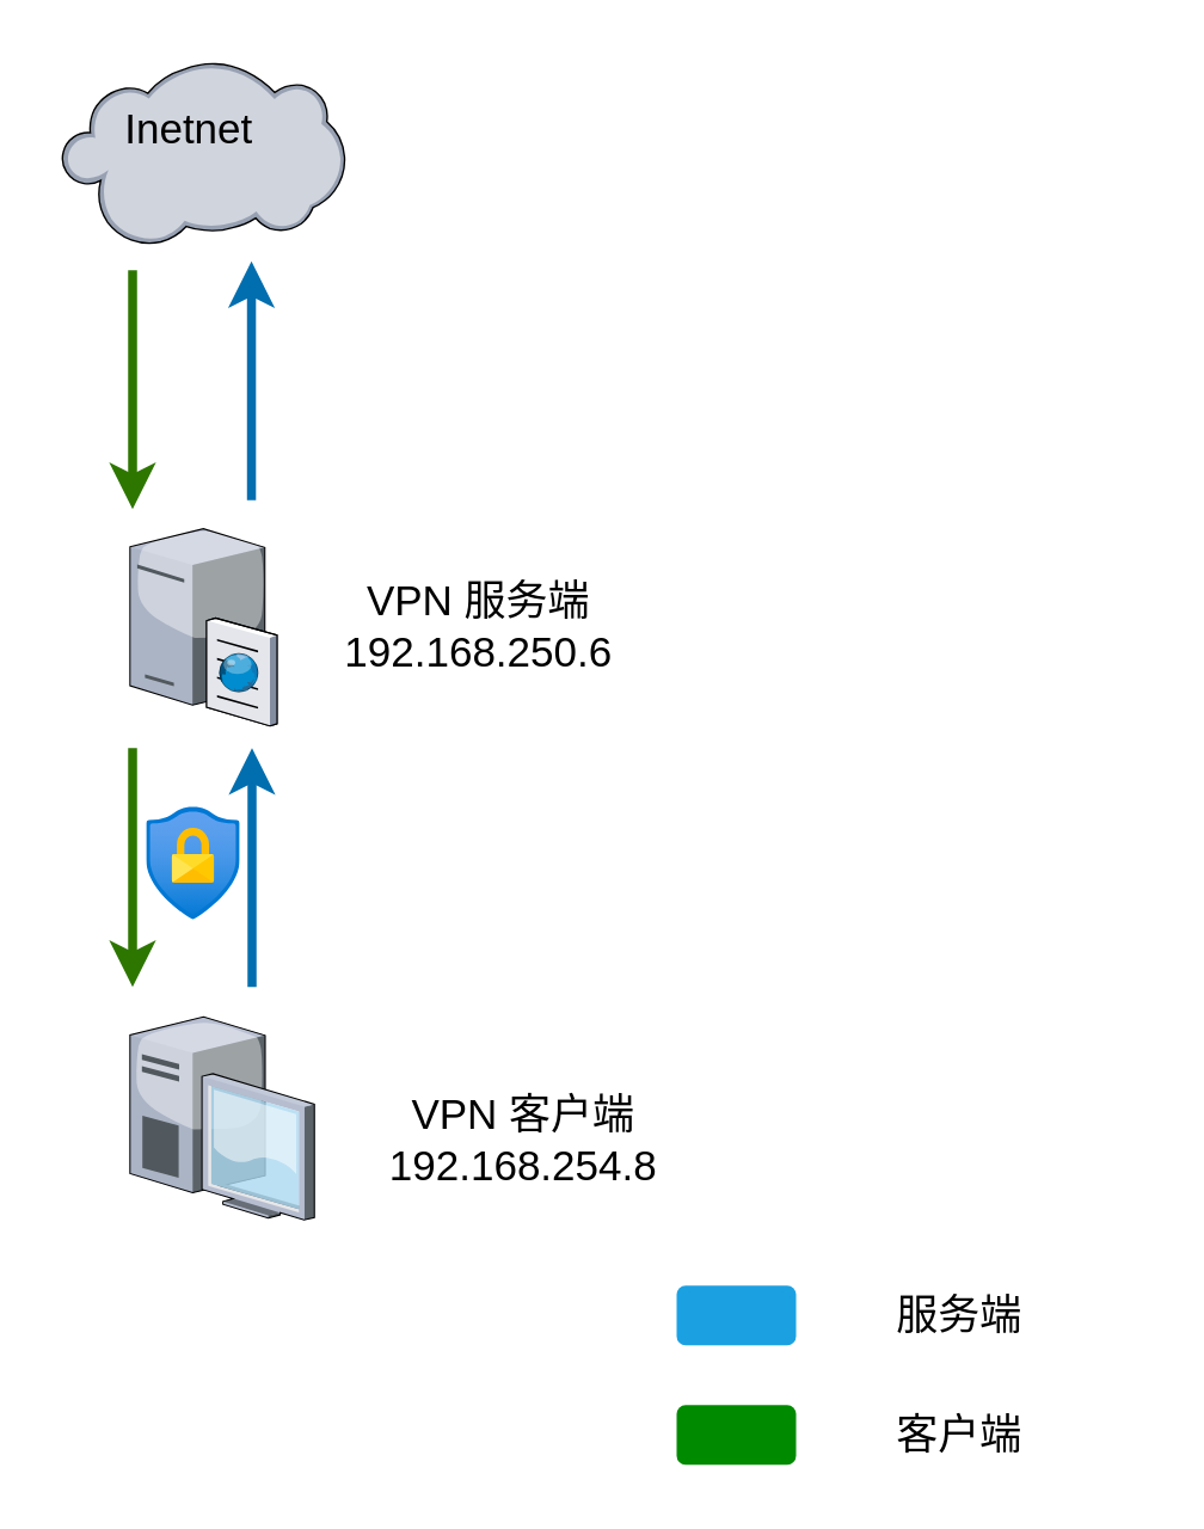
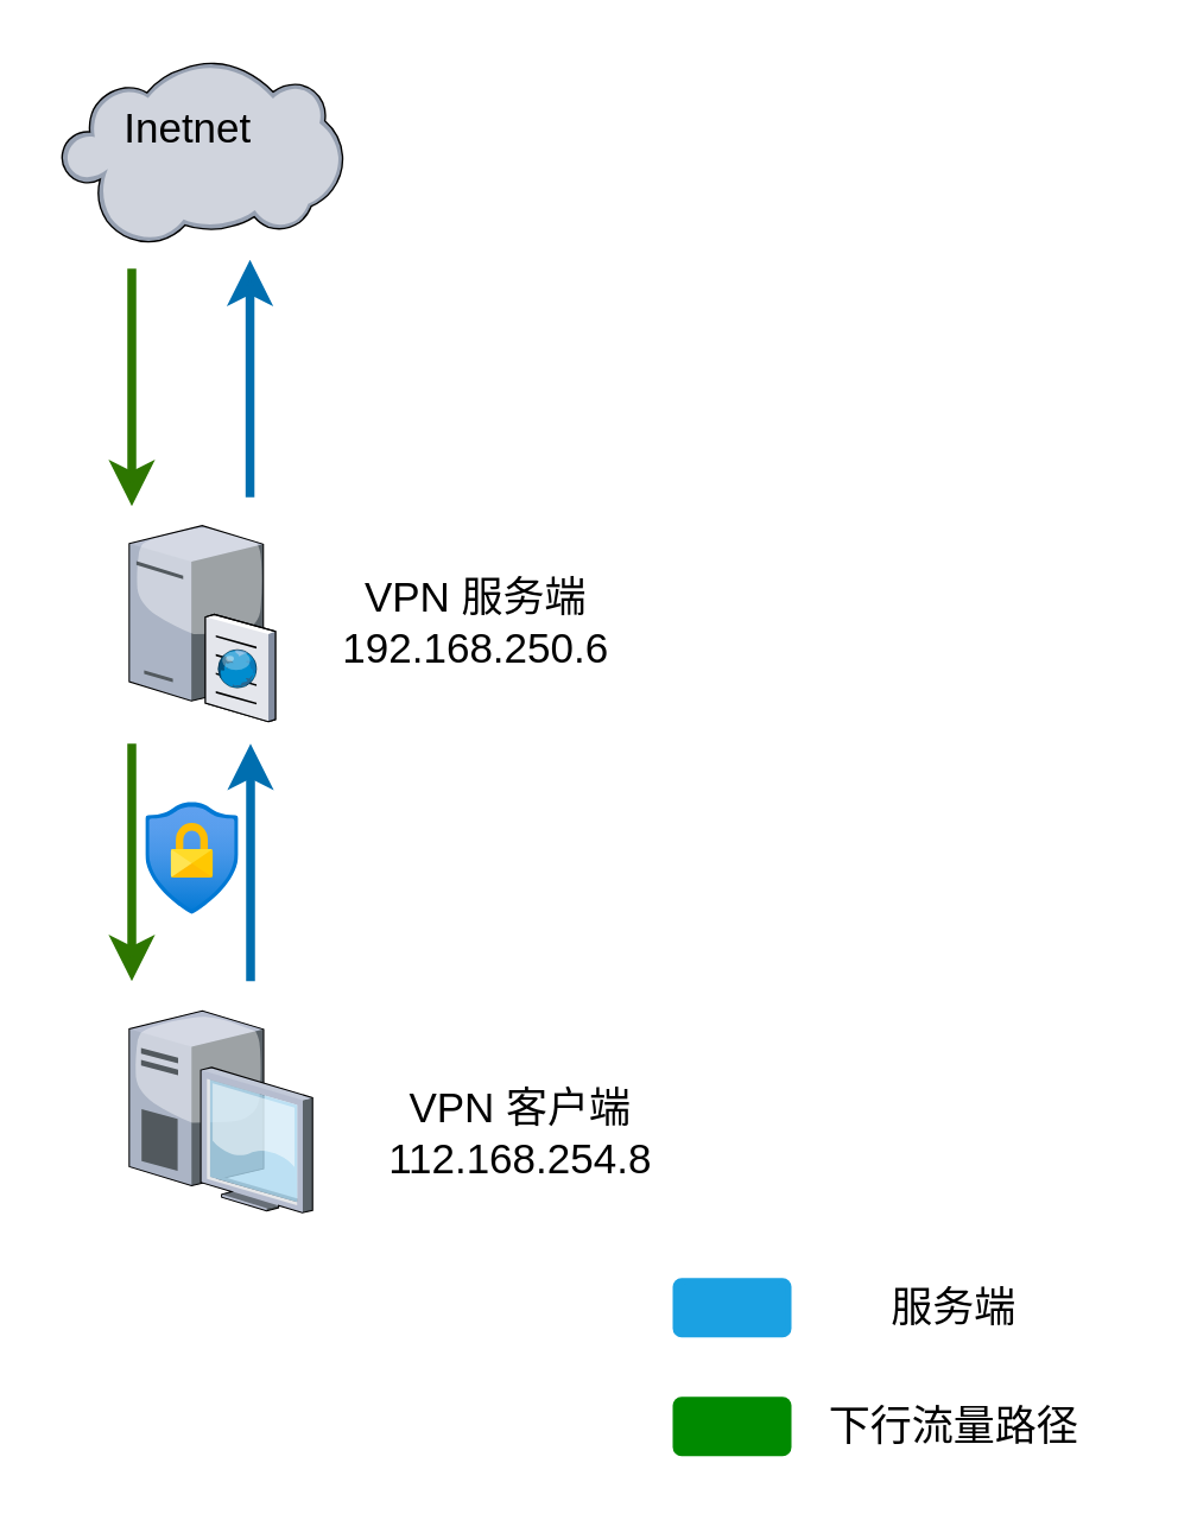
  <mxCell id="0" />
  <mxCell id="1" parent="0" />
  <mxCell id="2" value="" style="verticalLabelPosition=bottom;sketch=0;aspect=fixed;html=1;verticalAlign=top;strokeColor=none;align=center;outlineConnect=0;shape=mxgraph.citrix.cloud;fillStyle=auto;" vertex="1" parent="1"><mxGeometry x="20" y="20" width="95" height="62" as="geometry" /></mxCell>
  <mxCell id="3" value="" style="verticalLabelPosition=bottom;sketch=0;aspect=fixed;html=1;verticalAlign=top;strokeColor=none;align=center;outlineConnect=0;shape=mxgraph.citrix.desktop;fillStyle=auto;" vertex="1" parent="1"><mxGeometry x="42.93" y="340" width="61.76" height="68" as="geometry" /></mxCell>
  <mxCell id="4" value="" style="verticalLabelPosition=bottom;sketch=0;aspect=fixed;html=1;verticalAlign=top;strokeColor=none;align=center;outlineConnect=0;shape=mxgraph.citrix.cache_server;fillStyle=auto;" vertex="1" parent="1"><mxGeometry x="42.93" y="175" width="49.15" height="67.5" as="geometry" /></mxCell>
  <mxCell id="5" value="" style="aspect=fixed;html=1;points=[];align=center;image;fontSize=12;image=img/lib/azure2/security/Conditional_Access.svg;sketch=0;fillStyle=auto;" vertex="1" parent="1"><mxGeometry x="48.86" y="270" width="31.29" height="38" as="geometry" /></mxCell>
  <mxCell id="6" value="" style="endArrow=classic;html=1;rounded=0;strokeWidth=3;fillColor=#1ba1e2;strokeColor=#006EAF;" edge="1" parent="1"><mxGeometry width="50" height="50" relative="1" as="geometry"><mxPoint x="83.8" y="330" as="sourcePoint" /><mxPoint x="83.8" y="250" as="targetPoint" /></mxGeometry></mxCell>
  <mxCell id="7" value="" style="endArrow=classic;html=1;rounded=0;strokeWidth=3;fillColor=#1ba1e2;strokeColor=#006EAF;" edge="1" parent="1"><mxGeometry width="50" height="50" relative="1" as="geometry"><mxPoint x="83.62" y="167" as="sourcePoint" /><mxPoint x="83.62" y="87" as="targetPoint" /></mxGeometry></mxCell>
  <mxCell id="8" value="" style="endArrow=classic;html=1;rounded=0;strokeWidth=3;fillColor=#60a917;strokeColor=#2D7600;" edge="1" parent="1"><mxGeometry width="50" height="50" relative="1" as="geometry"><mxPoint x="43.8" y="90" as="sourcePoint" /><mxPoint x="43.8" y="170" as="targetPoint" /></mxGeometry></mxCell>
  <mxCell id="9" value="" style="endArrow=classic;html=1;rounded=0;strokeWidth=3;fillColor=#60a917;strokeColor=#2D7600;" edge="1" parent="1"><mxGeometry width="50" height="50" relative="1" as="geometry"><mxPoint x="43.8" y="250" as="sourcePoint" /><mxPoint x="43.8" y="330" as="targetPoint" /></mxGeometry></mxCell>
  <mxCell id="10" value="Inetnet" style="text;html=1;strokeColor=none;fillColor=none;align=center;verticalAlign=middle;whiteSpace=wrap;rounded=0;sketch=0;fillStyle=auto;fontSize=14;" vertex="1" parent="1"><mxGeometry x="42.93" y="33" width="40" height="20" as="geometry" /></mxCell>
  <mxCell id="11" value="VPN 服务端&lt;br&gt;192.168.250.6" style="text;html=1;strokeColor=none;fillColor=none;align=center;verticalAlign=middle;whiteSpace=wrap;rounded=0;sketch=0;fillStyle=auto;fontSize=14;" vertex="1" parent="1"><mxGeometry x="104.69" y="198.75" width="110" height="20" as="geometry" /></mxCell>
- <mxCell id="12" value="VPN 客户端&lt;br&gt;192.168.254.8" style="text;html=1;strokeColor=none;fillColor=none;align=center;verticalAlign=middle;whiteSpace=wrap;rounded=0;sketch=0;fillStyle=auto;fontSize=14;" vertex="1" parent="1"><mxGeometry x="120" y="371" width="110" height="20" as="geometry" /></mxCell>
+ <mxCell id="12" value="VPN 客户端&lt;br&gt;112.168.254.8" style="text;html=1;strokeColor=none;fillColor=none;align=center;verticalAlign=middle;whiteSpace=wrap;rounded=0;sketch=0;fillStyle=auto;fontSize=14;" vertex="1" parent="1"><mxGeometry x="120" y="371" width="110" height="20" as="geometry" /></mxCell>
  <mxCell id="13" value="" style="shape=ext;double=1;rounded=1;whiteSpace=wrap;html=1;sketch=0;fillStyle=auto;fontSize=14;fillColor=#1ba1e2;fontColor=#ffffff;strokeColor=none;" vertex="1" parent="1"><mxGeometry x="226" y="430" width="40" height="20" as="geometry" /></mxCell>
  <mxCell id="14" value="服务端" style="text;html=1;strokeColor=none;fillColor=none;align=center;verticalAlign=middle;whiteSpace=wrap;rounded=0;sketch=0;fillStyle=auto;fontSize=14;" vertex="1" parent="1"><mxGeometry x="261" y="430" width="120" height="20" as="geometry" /></mxCell>
  <mxCell id="15" value="" style="shape=ext;double=1;rounded=1;whiteSpace=wrap;html=1;sketch=0;fillStyle=auto;fontSize=14;fillColor=#008a00;fontColor=#ffffff;strokeColor=none;" vertex="1" parent="1"><mxGeometry x="226" y="470" width="40" height="20" as="geometry" /></mxCell>
- <mxCell id="16" value="客户端" style="text;html=1;strokeColor=none;fillColor=none;align=center;verticalAlign=middle;whiteSpace=wrap;rounded=0;sketch=0;fillStyle=auto;fontSize=14;" vertex="1" parent="1"><mxGeometry x="261" y="470" width="120" height="20" as="geometry" /></mxCell>
+ <mxCell id="16" value="下行流量路径" style="text;html=1;strokeColor=none;fillColor=none;align=center;verticalAlign=middle;whiteSpace=wrap;rounded=0;sketch=0;fillStyle=auto;fontSize=14;" vertex="1" parent="1"><mxGeometry x="261" y="470" width="120" height="20" as="geometry" /></mxCell>
